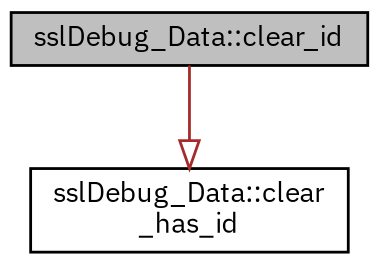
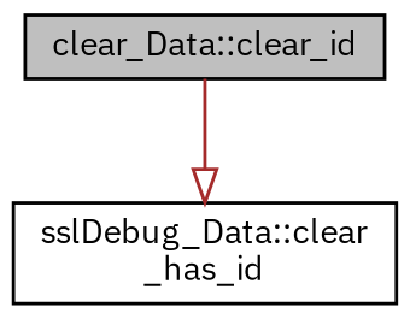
  digraph {
    rankdir=TB
    fontname="IBM Plex Sans"
    node [color=black fontname="IBM Plex Sans" fontsize=10 shape=record style=filled]
-   n1 [fillcolor=grey75 fontcolor=black height=0.2 label="sslDebug_Data::clear_id" width=0.4]
+   n1 [fillcolor=grey75 fontcolor=black height=0.2 label="clear_Data::clear_id" width=0.4]
    n2 [fillcolor=white height=0.2 label="sslDebug_Data::clear\l_has_id" width=0.4]
    n1 -> n2 [color=brown fontname="IBM Plex Sans" fontsize=10 labelfontname=Helvetica labelfontsize=10 style=solid arrowhead=onormal]
  }
